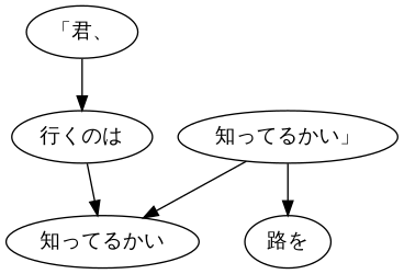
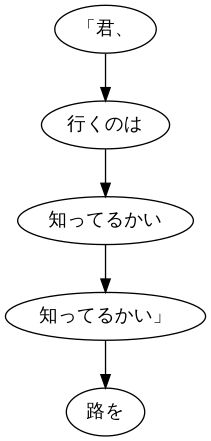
  digraph {
    fontname=Montserrat
    node [fontname=Montserrat]
    edge [fontname=Montserrat]
    n1 [label="「君、"]
    n2 [label="行くのは"]
    n3 [label="知ってるかい"]
    n4 [label="知ってるかい」"]
    n5 [label="路を"]
    n1 -> n2
    n2 -> n3
-   n4 -> n3
+   n3 -> n4
    n4 -> n5
  }
